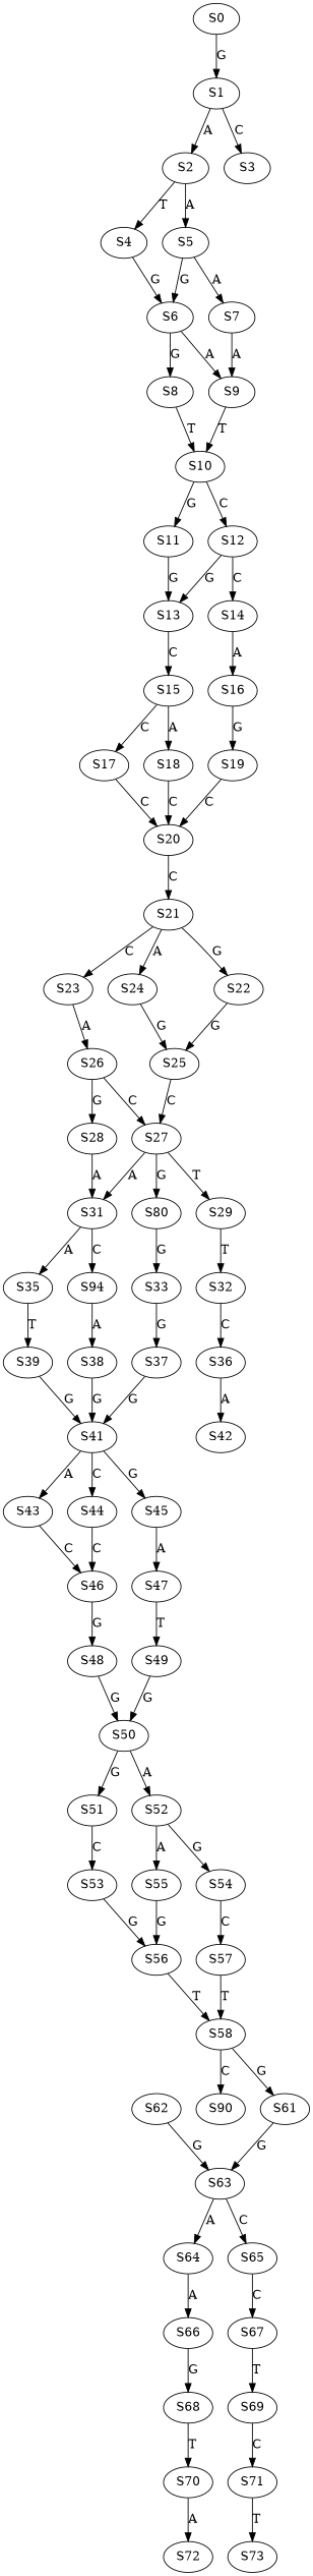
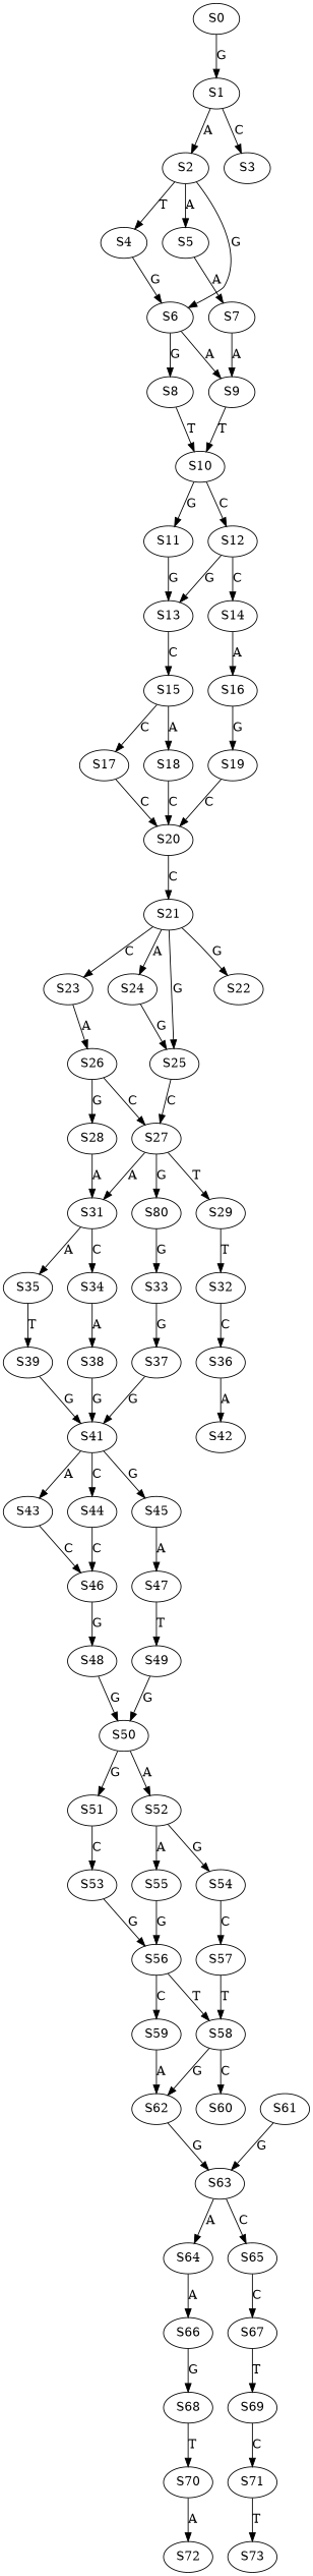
  strict digraph {
    S0
    S1
    S2
    S3
    S4
    S5
    S6
    S7
    S8
    S9
    S10
    S11
    S12
    S13
    S14
    S15
    S16
    S17
    S18
    S19
    S20
    S21
    S22
    S23
    S24
    S25
    S26
    S27
    S28
    S29
    n31 [label=S80]
    S31
    S32
    S33
-   S34 [label=S94]
+   S34
    S35
    S36
    S37
    S38
    S39
    n41 [label=S42]
    S41
    S43
    S44
    S45
    S46
    S47
    S48
    S49
    S50
    S51
    S52
    S53
    S54
    S55
    S56
    S57
    S58
-   S60 [label=S90]
+   S59
+   S60
    S61
    S62
    S63
    S64
    S65
    S66
    S67
    S68
    S69
    S70
    S71
    S72
    S73
    S0 -> S1 [label=G]
    S1 -> S2 [label=A]
    S1 -> S3 [label=C]
    S2 -> S4 [label=T]
    S2 -> S5 [label=A]
    S4 -> S6 [label=G]
-   S5 -> S6 [label=G]
+   S2 -> S6 [label=G]
    S5 -> S7 [label=A]
    S6 -> S8 [label=G]
    S6 -> S9 [label=A]
    S7 -> S9 [label=A]
    S8 -> S10 [label=T]
    S9 -> S10 [label=T]
    S10 -> S11 [label=G]
    S10 -> S12 [label=C]
    S11 -> S13 [label=G]
    S12 -> S13 [label=G]
    S12 -> S14 [label=C]
    S13 -> S15 [label=C]
    S14 -> S16 [label=A]
    S15 -> S17 [label=C]
    S15 -> S18 [label=A]
    S16 -> S19 [label=G]
    S17 -> S20 [label=C]
    S18 -> S20 [label=C]
    S19 -> S20 [label=C]
    S20 -> S21 [label=C]
    S21 -> S22 [label=G]
    S21 -> S23 [label=C]
    S21 -> S24 [label=A]
-   S22 -> S25 [label=G]
+   S21 -> S25 [label=G]
    S23 -> S26 [label=A]
    S24 -> S25 [label=G]
    S25 -> S27 [label=C]
    S26 -> S27 [label=C]
    S26 -> S28 [label=G]
    S27 -> S29 [label=T]
    S27 -> n31 [label=G]
    S27 -> S31 [label=A]
    S28 -> S31 [label=A]
    S29 -> S32 [label=T]
    n31 -> S33 [label=G]
    S31 -> S34 [label=C]
    S31 -> S35 [label=A]
    S32 -> S36 [label=C]
    S33 -> S37 [label=G]
    S34 -> S38 [label=A]
    S35 -> S39 [label=T]
    S36 -> n41 [label=A]
    S37 -> S41 [label=G]
    S38 -> S41 [label=G]
    S39 -> S41 [label=G]
    S41 -> S43 [label=A]
    S41 -> S44 [label=C]
    S41 -> S45 [label=G]
    S43 -> S46 [label=C]
    S44 -> S46 [label=C]
    S45 -> S47 [label=A]
    S46 -> S48 [label=G]
    S47 -> S49 [label=T]
    S48 -> S50 [label=G]
    S49 -> S50 [label=G]
    S50 -> S51 [label=G]
    S50 -> S52 [label=A]
    S51 -> S53 [label=C]
    S52 -> S54 [label=G]
    S52 -> S55 [label=A]
    S53 -> S56 [label=G]
    S54 -> S57 [label=C]
    S55 -> S56 [label=G]
    S56 -> S58 [label=T]
+   S56 -> S59 [label=C]
    S57 -> S58 [label=T]
    S58 -> S60 [label=C]
-   S58 -> S61 [label=G]
+   S58 -> S62 [label=G]
+   S59 -> S62 [label=A]
    S61 -> S63 [label=G]
    S62 -> S63 [label=G]
    S63 -> S64 [label=A]
    S63 -> S65 [label=C]
    S64 -> S66 [label=A]
    S65 -> S67 [label=C]
    S66 -> S68 [label=G]
    S67 -> S69 [label=T]
    S68 -> S70 [label=T]
    S69 -> S71 [label=C]
    S70 -> S72 [label=A]
    S71 -> S73 [label=T]
  }
